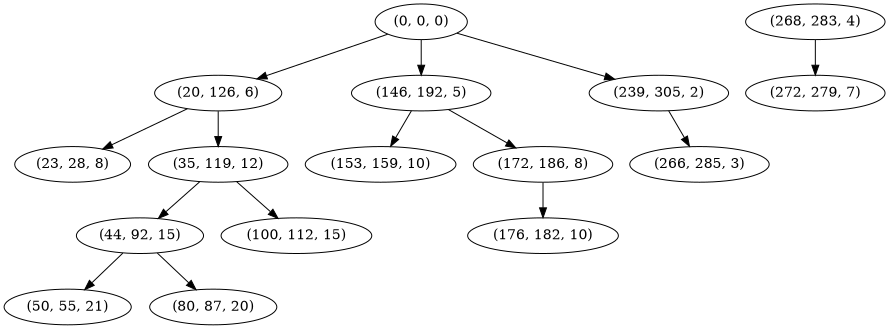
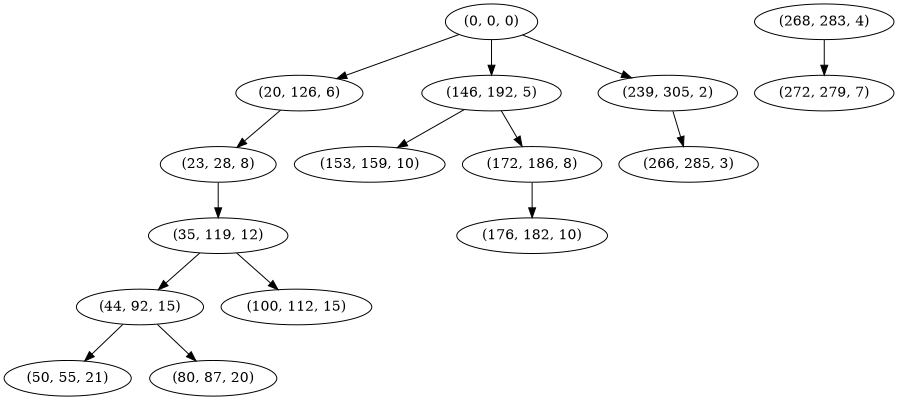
  digraph {
    "(0, 0, 0)"
    "(20, 126, 6)"
    "(146, 192, 5)"
    "(239, 305, 2)"
    "(23, 28, 8)"
    "(35, 119, 12)"
    "(153, 159, 10)"
    "(172, 186, 8)"
    "(266, 285, 3)"
    "(44, 92, 15)"
    "(100, 112, 15)"
    "(50, 55, 21)"
    "(80, 87, 20)"
    "(176, 182, 10)"
    "(268, 283, 4)"
    "(272, 279, 7)"
    "(0, 0, 0)" -> "(20, 126, 6)"
    "(0, 0, 0)" -> "(146, 192, 5)"
    "(0, 0, 0)" -> "(239, 305, 2)"
    "(20, 126, 6)" -> "(23, 28, 8)"
-   "(20, 126, 6)" -> "(35, 119, 12)"
+   "(23, 28, 8)" -> "(35, 119, 12)"
    "(146, 192, 5)" -> "(153, 159, 10)"
    "(146, 192, 5)" -> "(172, 186, 8)"
    "(239, 305, 2)" -> "(266, 285, 3)"
    "(35, 119, 12)" -> "(44, 92, 15)"
    "(35, 119, 12)" -> "(100, 112, 15)"
    "(172, 186, 8)" -> "(176, 182, 10)"
    "(44, 92, 15)" -> "(50, 55, 21)"
    "(44, 92, 15)" -> "(80, 87, 20)"
    "(268, 283, 4)" -> "(272, 279, 7)"
  }
